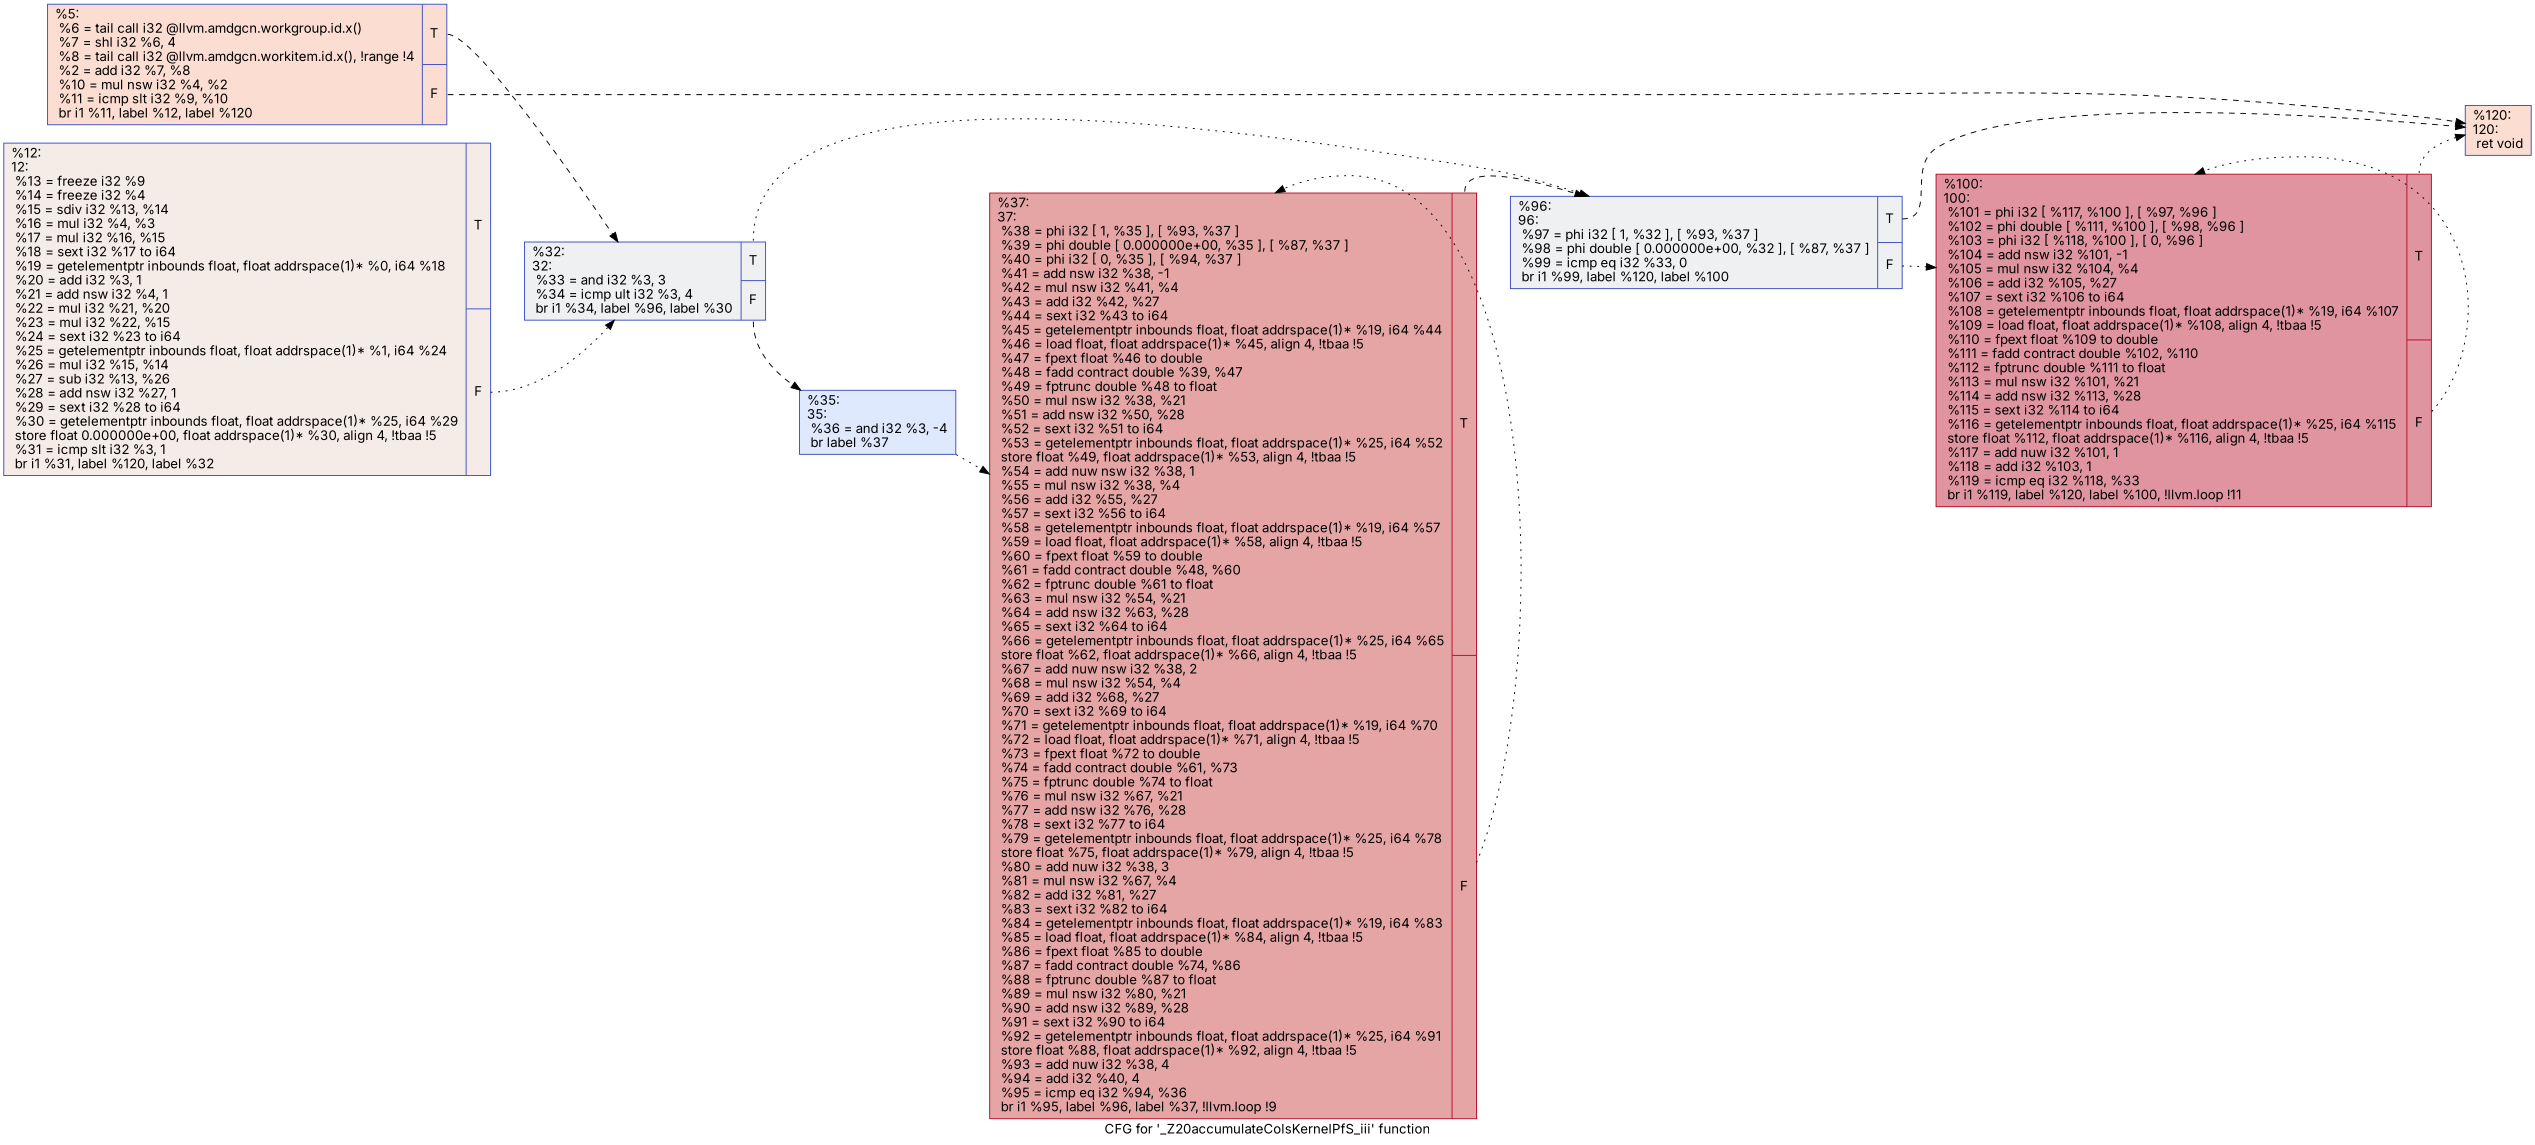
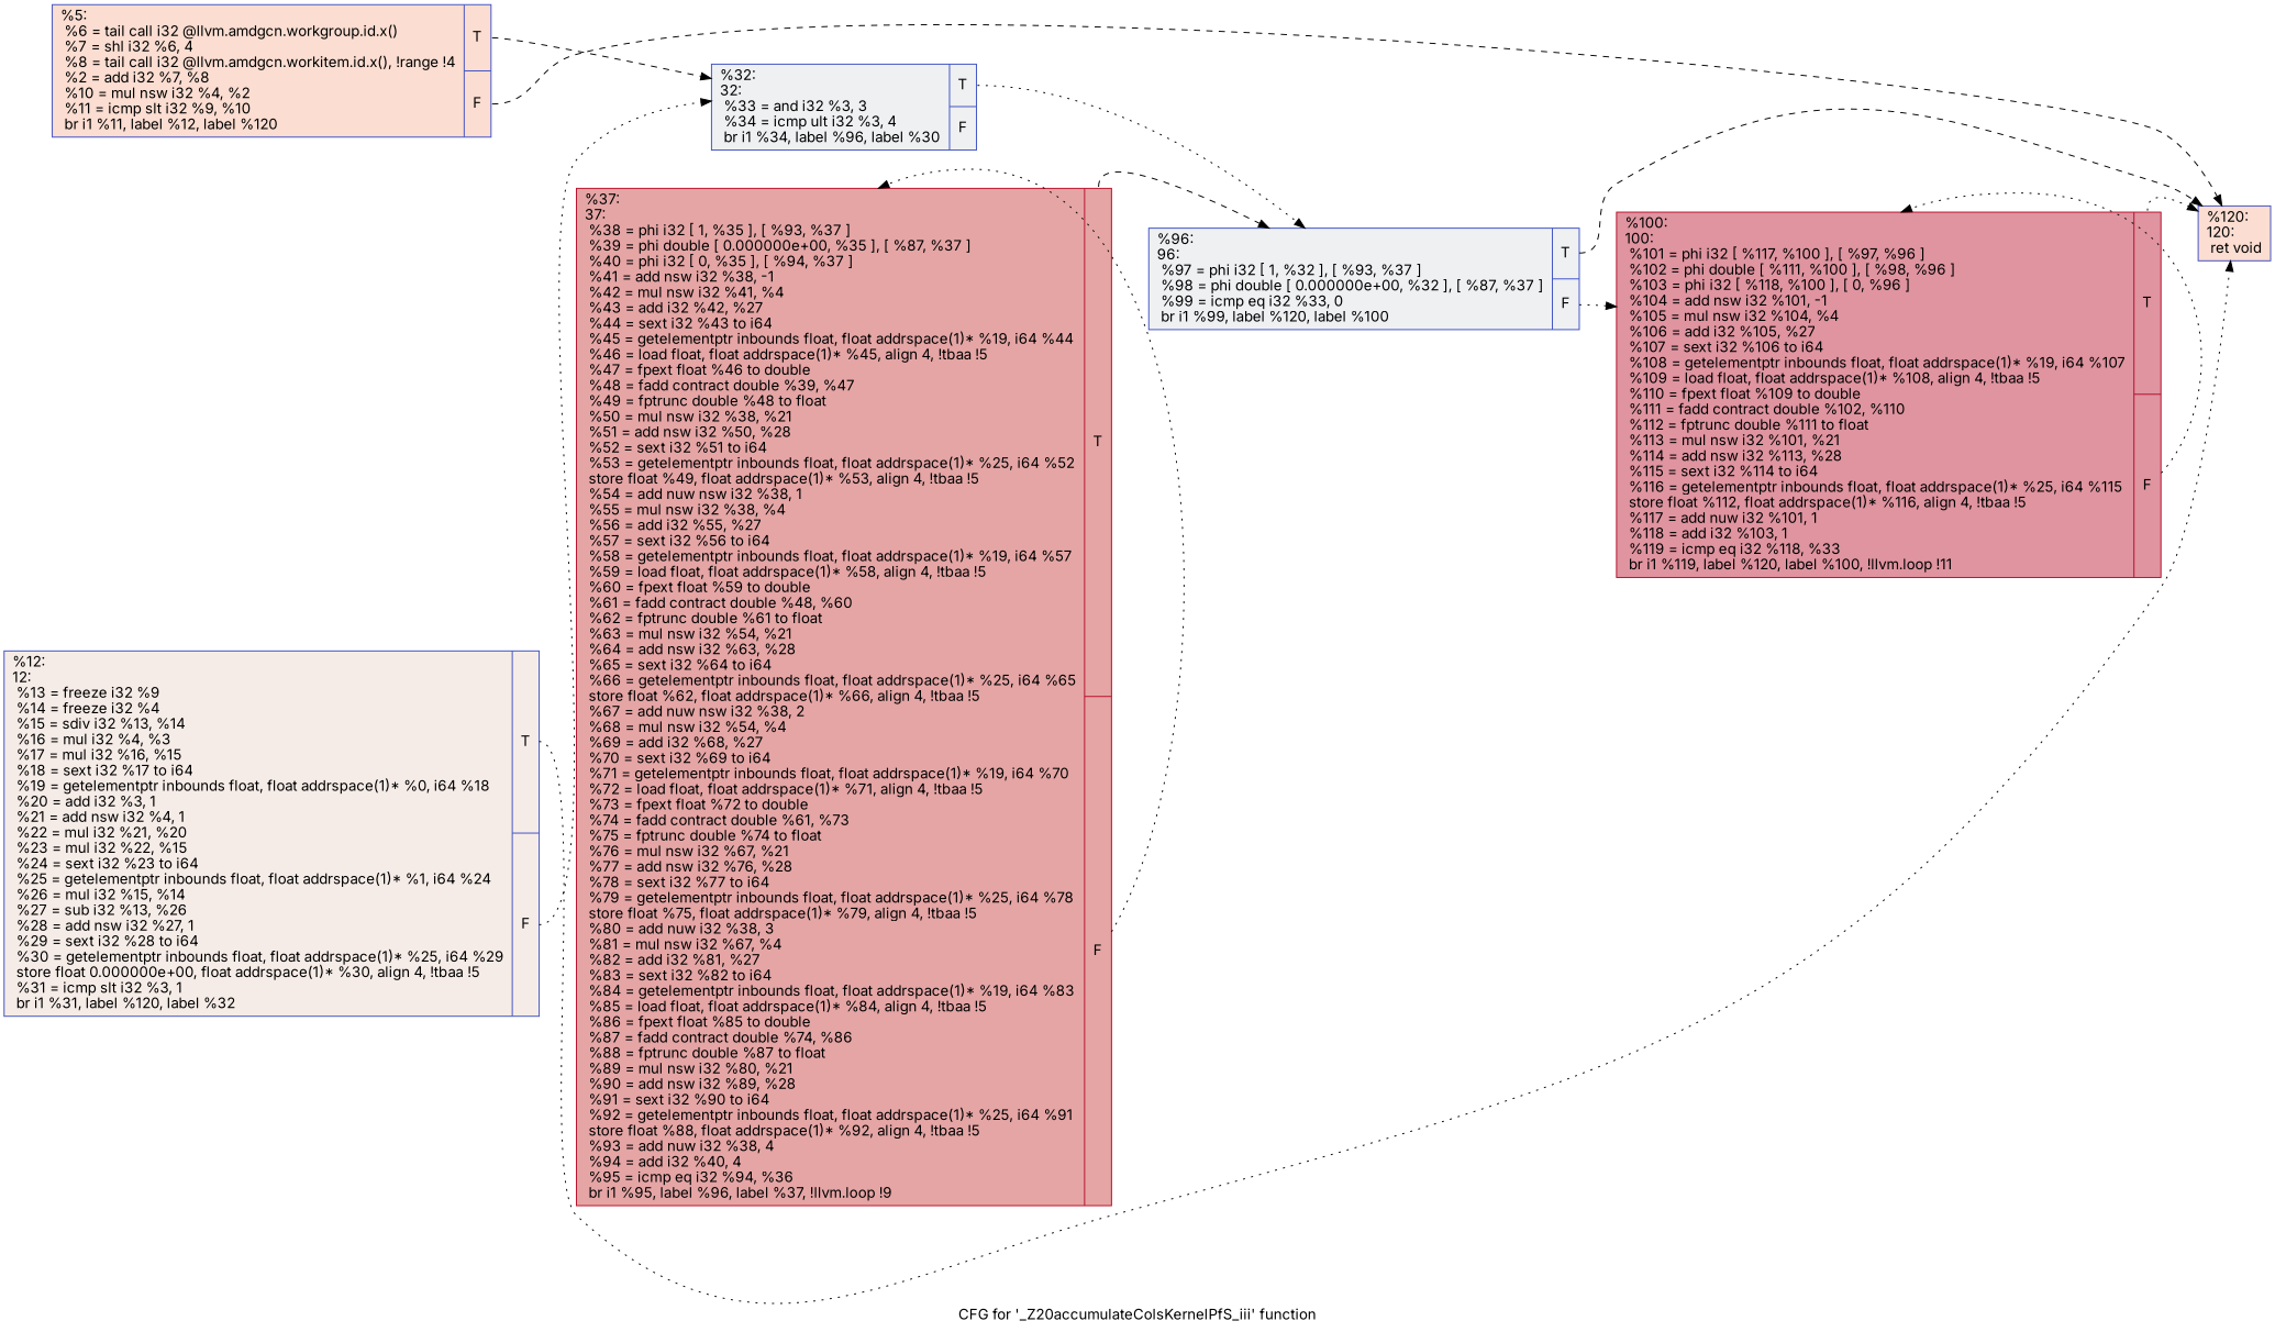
  digraph {
    fontname=Inter
    label="CFG for '_Z20accumulateColsKernelPfS_iii' function"
    rankdir=LR
    node [color="#3d50c3ff" fillcolor="#f7b39670" fontname=Inter shape=record style=filled]
    edge [fontname=Inter style=dotted tailport=s0]
    n1 [label="{%5:\l  %6 = tail call i32 @llvm.amdgcn.workgroup.id.x()\l  %7 = shl i32 %6, 4\l  %8 = tail call i32 @llvm.amdgcn.workitem.id.x(), !range !4\l  %2 = add i32 %7, %8\l  %10 = mul nsw i32 %4, %2\l  %11 = icmp slt i32 %9, %10\l  br i1 %11, label %12, label %120\l|{<s0>T|<s1>F}}"]
    n2 [label="{%120:\l120:                                              \l  ret void\l}"]
    n3 [fillcolor="#d9dce170" label="{%32:\l32:                                               \l  %33 = and i32 %3, 3\l  %34 = icmp ult i32 %3, 4\l  br i1 %34, label %96, label %30\l|{<s0>T|<s1>F}}"]
    n4 [fillcolor="#ead5c970" label="{%12:\l12:                                               \l  %13 = freeze i32 %9\l  %14 = freeze i32 %4\l  %15 = sdiv i32 %13, %14\l  %16 = mul i32 %4, %3\l  %17 = mul i32 %16, %15\l  %18 = sext i32 %17 to i64\l  %19 = getelementptr inbounds float, float addrspace(1)* %0, i64 %18\l  %20 = add i32 %3, 1\l  %21 = add nsw i32 %4, 1\l  %22 = mul i32 %21, %20\l  %23 = mul i32 %22, %15\l  %24 = sext i32 %23 to i64\l  %25 = getelementptr inbounds float, float addrspace(1)* %1, i64 %24\l  %26 = mul i32 %15, %14\l  %27 = sub i32 %13, %26\l  %28 = add nsw i32 %27, 1\l  %29 = sext i32 %28 to i64\l  %30 = getelementptr inbounds float, float addrspace(1)* %25, i64 %29\l  store float 0.000000e+00, float addrspace(1)* %30, align 4, !tbaa !5\l  %31 = icmp slt i32 %3, 1\l  br i1 %31, label %120, label %32\l|{<s0>T|<s1>F}}"]
    n5 [fillcolor="#d9dce170" label="{%96:\l96:                                               \l  %97 = phi i32 [ 1, %32 ], [ %93, %37 ]\l  %98 = phi double [ 0.000000e+00, %32 ], [ %87, %37 ]\l  %99 = icmp eq i32 %33, 0\l  br i1 %99, label %120, label %100\l|{<s0>T|<s1>F}}"]
-   n6 [fillcolor="#b5cdfa70" label="{%35:\l35:                                               \l  %36 = and i32 %3, -4\l  br label %37\l}"]
    n7 [color="#b70d28ff" fillcolor="#b70d2870" label="{%100:\l100:                                              \l  %101 = phi i32 [ %117, %100 ], [ %97, %96 ]\l  %102 = phi double [ %111, %100 ], [ %98, %96 ]\l  %103 = phi i32 [ %118, %100 ], [ 0, %96 ]\l  %104 = add nsw i32 %101, -1\l  %105 = mul nsw i32 %104, %4\l  %106 = add i32 %105, %27\l  %107 = sext i32 %106 to i64\l  %108 = getelementptr inbounds float, float addrspace(1)* %19, i64 %107\l  %109 = load float, float addrspace(1)* %108, align 4, !tbaa !5\l  %110 = fpext float %109 to double\l  %111 = fadd contract double %102, %110\l  %112 = fptrunc double %111 to float\l  %113 = mul nsw i32 %101, %21\l  %114 = add nsw i32 %113, %28\l  %115 = sext i32 %114 to i64\l  %116 = getelementptr inbounds float, float addrspace(1)* %25, i64 %115\l  store float %112, float addrspace(1)* %116, align 4, !tbaa !5\l  %117 = add nuw i32 %101, 1\l  %118 = add i32 %103, 1\l  %119 = icmp eq i32 %118, %33\l  br i1 %119, label %120, label %100, !llvm.loop !11\l|{<s0>T|<s1>F}}"]
    n8 [color="#b70d28ff" fillcolor="#c5333470" label="{%37:\l37:                                               \l  %38 = phi i32 [ 1, %35 ], [ %93, %37 ]\l  %39 = phi double [ 0.000000e+00, %35 ], [ %87, %37 ]\l  %40 = phi i32 [ 0, %35 ], [ %94, %37 ]\l  %41 = add nsw i32 %38, -1\l  %42 = mul nsw i32 %41, %4\l  %43 = add i32 %42, %27\l  %44 = sext i32 %43 to i64\l  %45 = getelementptr inbounds float, float addrspace(1)* %19, i64 %44\l  %46 = load float, float addrspace(1)* %45, align 4, !tbaa !5\l  %47 = fpext float %46 to double\l  %48 = fadd contract double %39, %47\l  %49 = fptrunc double %48 to float\l  %50 = mul nsw i32 %38, %21\l  %51 = add nsw i32 %50, %28\l  %52 = sext i32 %51 to i64\l  %53 = getelementptr inbounds float, float addrspace(1)* %25, i64 %52\l  store float %49, float addrspace(1)* %53, align 4, !tbaa !5\l  %54 = add nuw nsw i32 %38, 1\l  %55 = mul nsw i32 %38, %4\l  %56 = add i32 %55, %27\l  %57 = sext i32 %56 to i64\l  %58 = getelementptr inbounds float, float addrspace(1)* %19, i64 %57\l  %59 = load float, float addrspace(1)* %58, align 4, !tbaa !5\l  %60 = fpext float %59 to double\l  %61 = fadd contract double %48, %60\l  %62 = fptrunc double %61 to float\l  %63 = mul nsw i32 %54, %21\l  %64 = add nsw i32 %63, %28\l  %65 = sext i32 %64 to i64\l  %66 = getelementptr inbounds float, float addrspace(1)* %25, i64 %65\l  store float %62, float addrspace(1)* %66, align 4, !tbaa !5\l  %67 = add nuw nsw i32 %38, 2\l  %68 = mul nsw i32 %54, %4\l  %69 = add i32 %68, %27\l  %70 = sext i32 %69 to i64\l  %71 = getelementptr inbounds float, float addrspace(1)* %19, i64 %70\l  %72 = load float, float addrspace(1)* %71, align 4, !tbaa !5\l  %73 = fpext float %72 to double\l  %74 = fadd contract double %61, %73\l  %75 = fptrunc double %74 to float\l  %76 = mul nsw i32 %67, %21\l  %77 = add nsw i32 %76, %28\l  %78 = sext i32 %77 to i64\l  %79 = getelementptr inbounds float, float addrspace(1)* %25, i64 %78\l  store float %75, float addrspace(1)* %79, align 4, !tbaa !5\l  %80 = add nuw i32 %38, 3\l  %81 = mul nsw i32 %67, %4\l  %82 = add i32 %81, %27\l  %83 = sext i32 %82 to i64\l  %84 = getelementptr inbounds float, float addrspace(1)* %19, i64 %83\l  %85 = load float, float addrspace(1)* %84, align 4, !tbaa !5\l  %86 = fpext float %85 to double\l  %87 = fadd contract double %74, %86\l  %88 = fptrunc double %87 to float\l  %89 = mul nsw i32 %80, %21\l  %90 = add nsw i32 %89, %28\l  %91 = sext i32 %90 to i64\l  %92 = getelementptr inbounds float, float addrspace(1)* %25, i64 %91\l  store float %88, float addrspace(1)* %92, align 4, !tbaa !5\l  %93 = add nuw i32 %38, 4\l  %94 = add i32 %40, 4\l  %95 = icmp eq i32 %94, %36\l  br i1 %95, label %96, label %37, !llvm.loop !9\l|{<s0>T|<s1>F}}"]
    n1 -> n2 [style=dashed tailport=s1]
    n1 -> n3 [style=dashed]
    n3 -> n5
-   n3 -> n6 [style=dashed tailport=s1]
+   n4 -> n2
    n4 -> n3 [tailport=s1]
    n5 -> n2 [style=dashed]
    n5 -> n7 [tailport=s1]
-   n6 -> n8
    n7 -> n2
    n7 -> n7 [tailport=s1]
    n8 -> n5 [style=dashed]
    n8 -> n8 [tailport=s1]
  }
